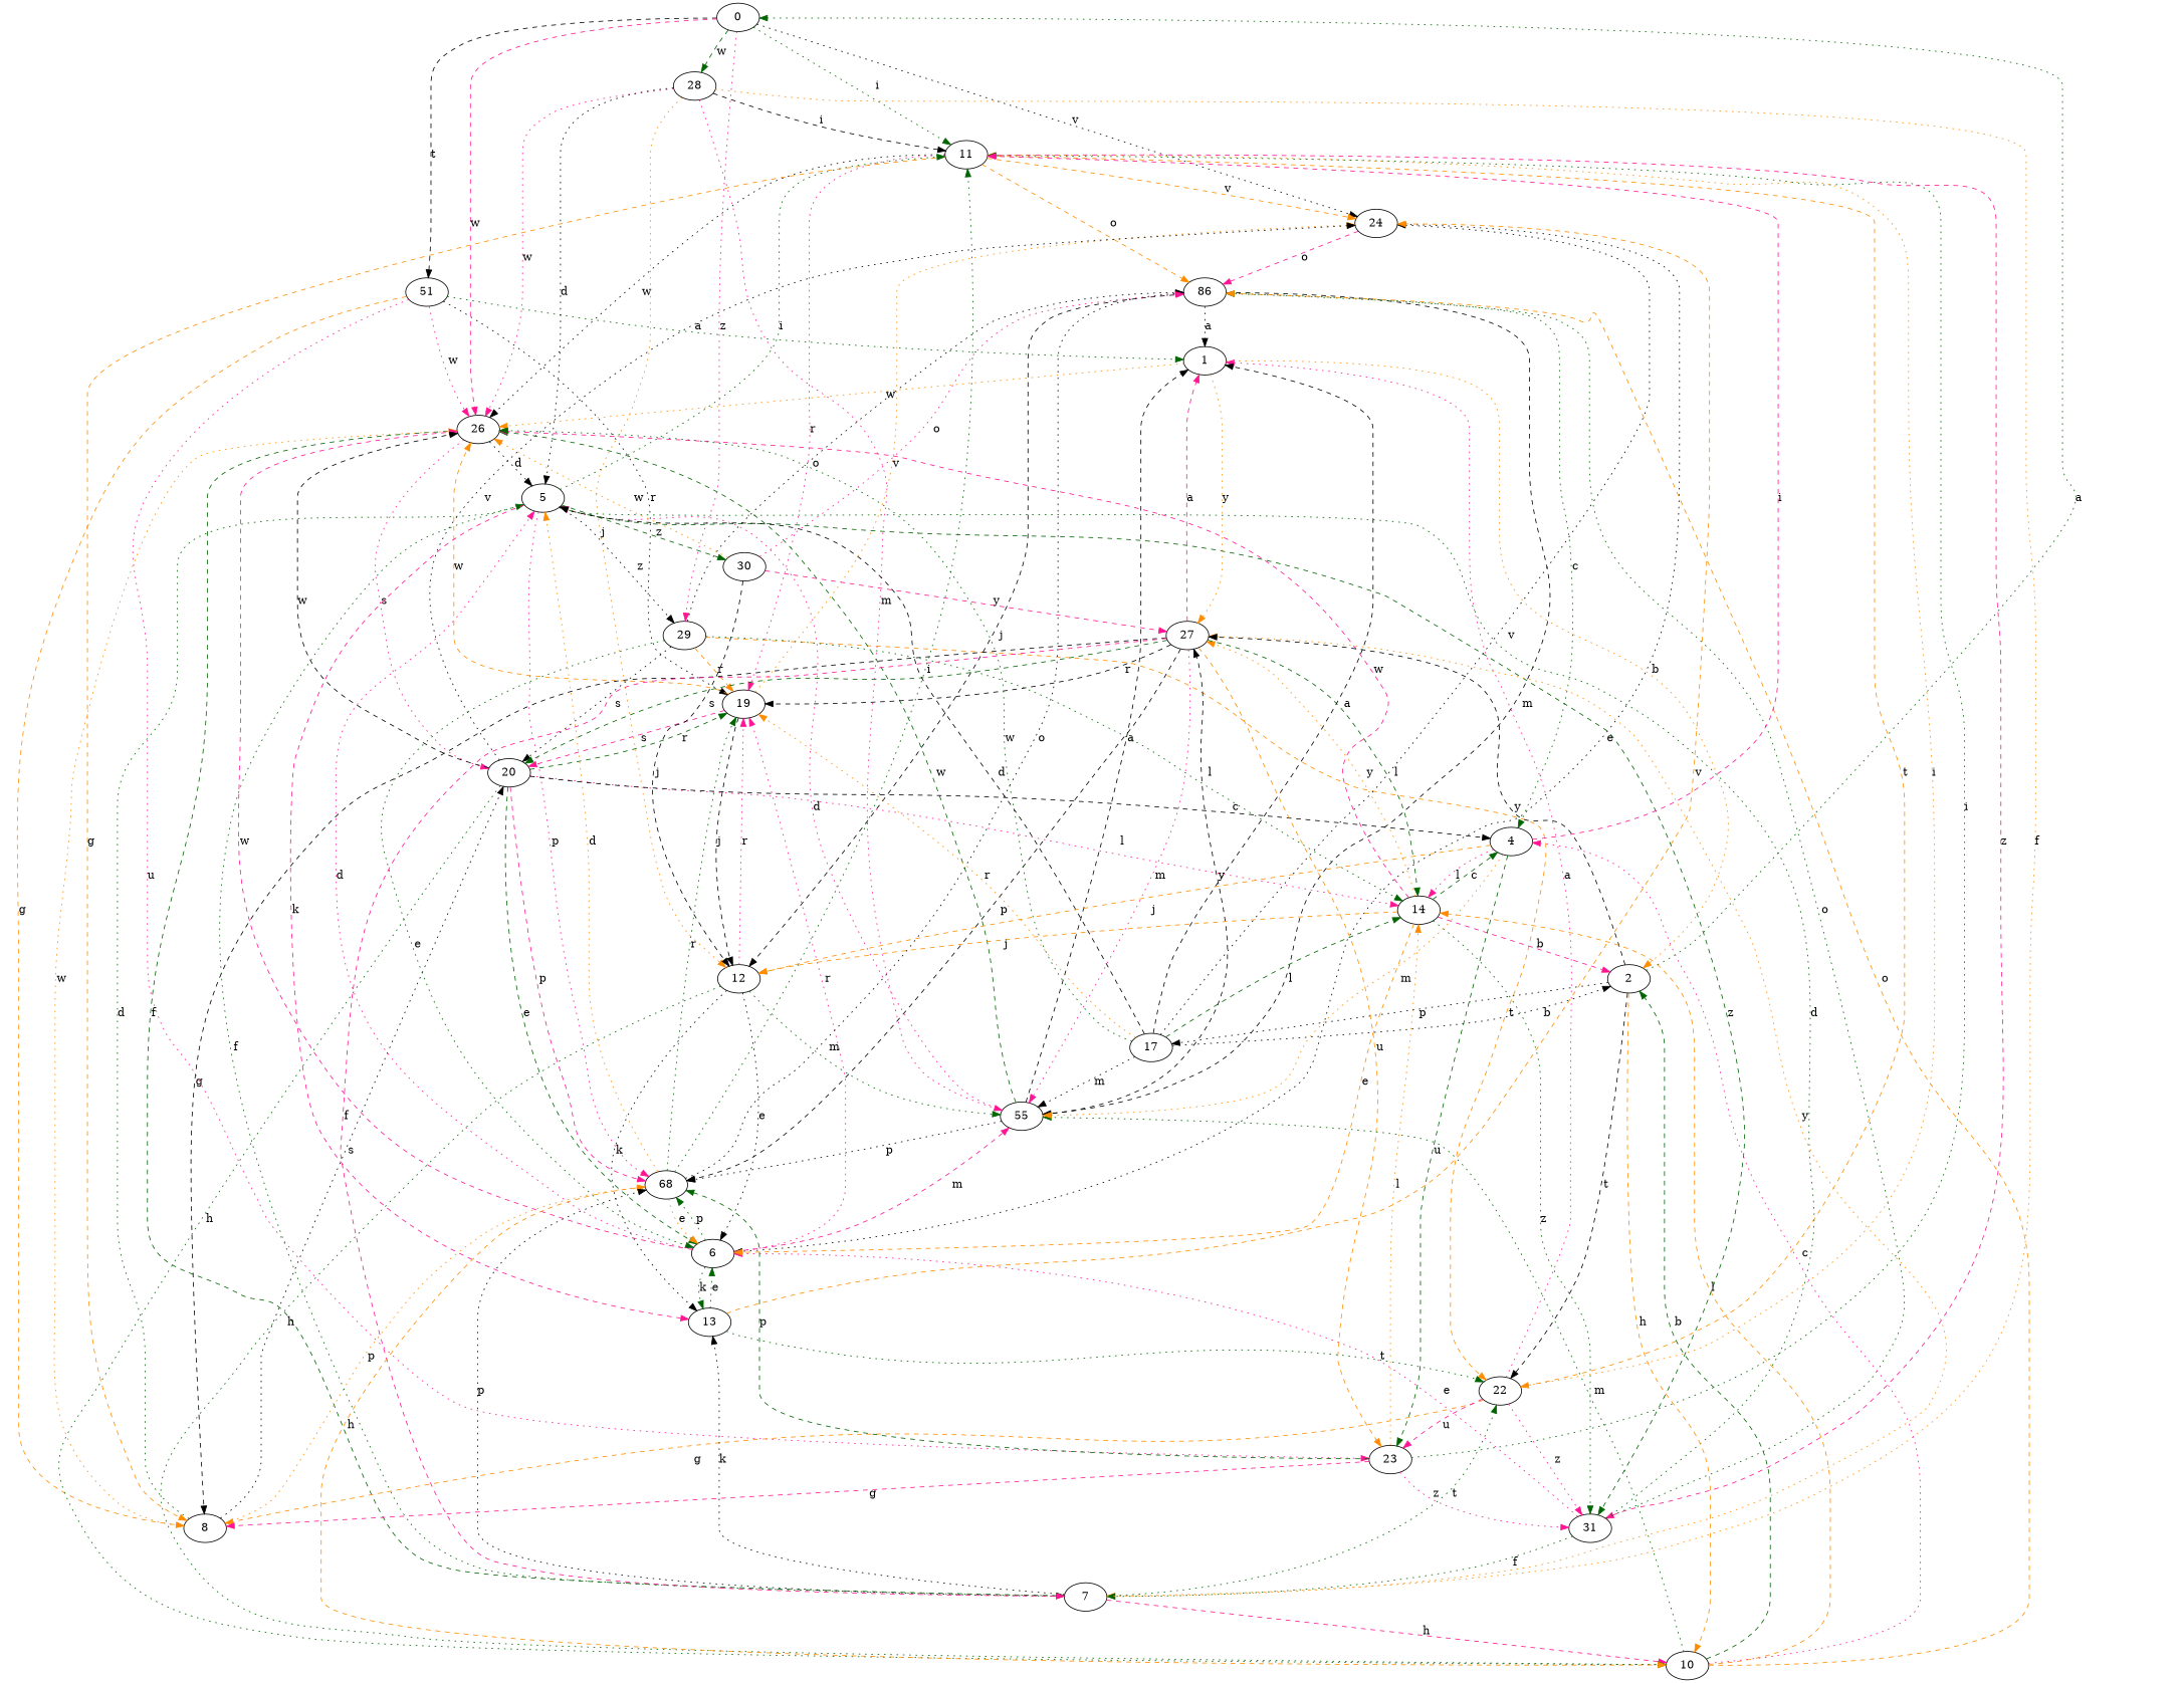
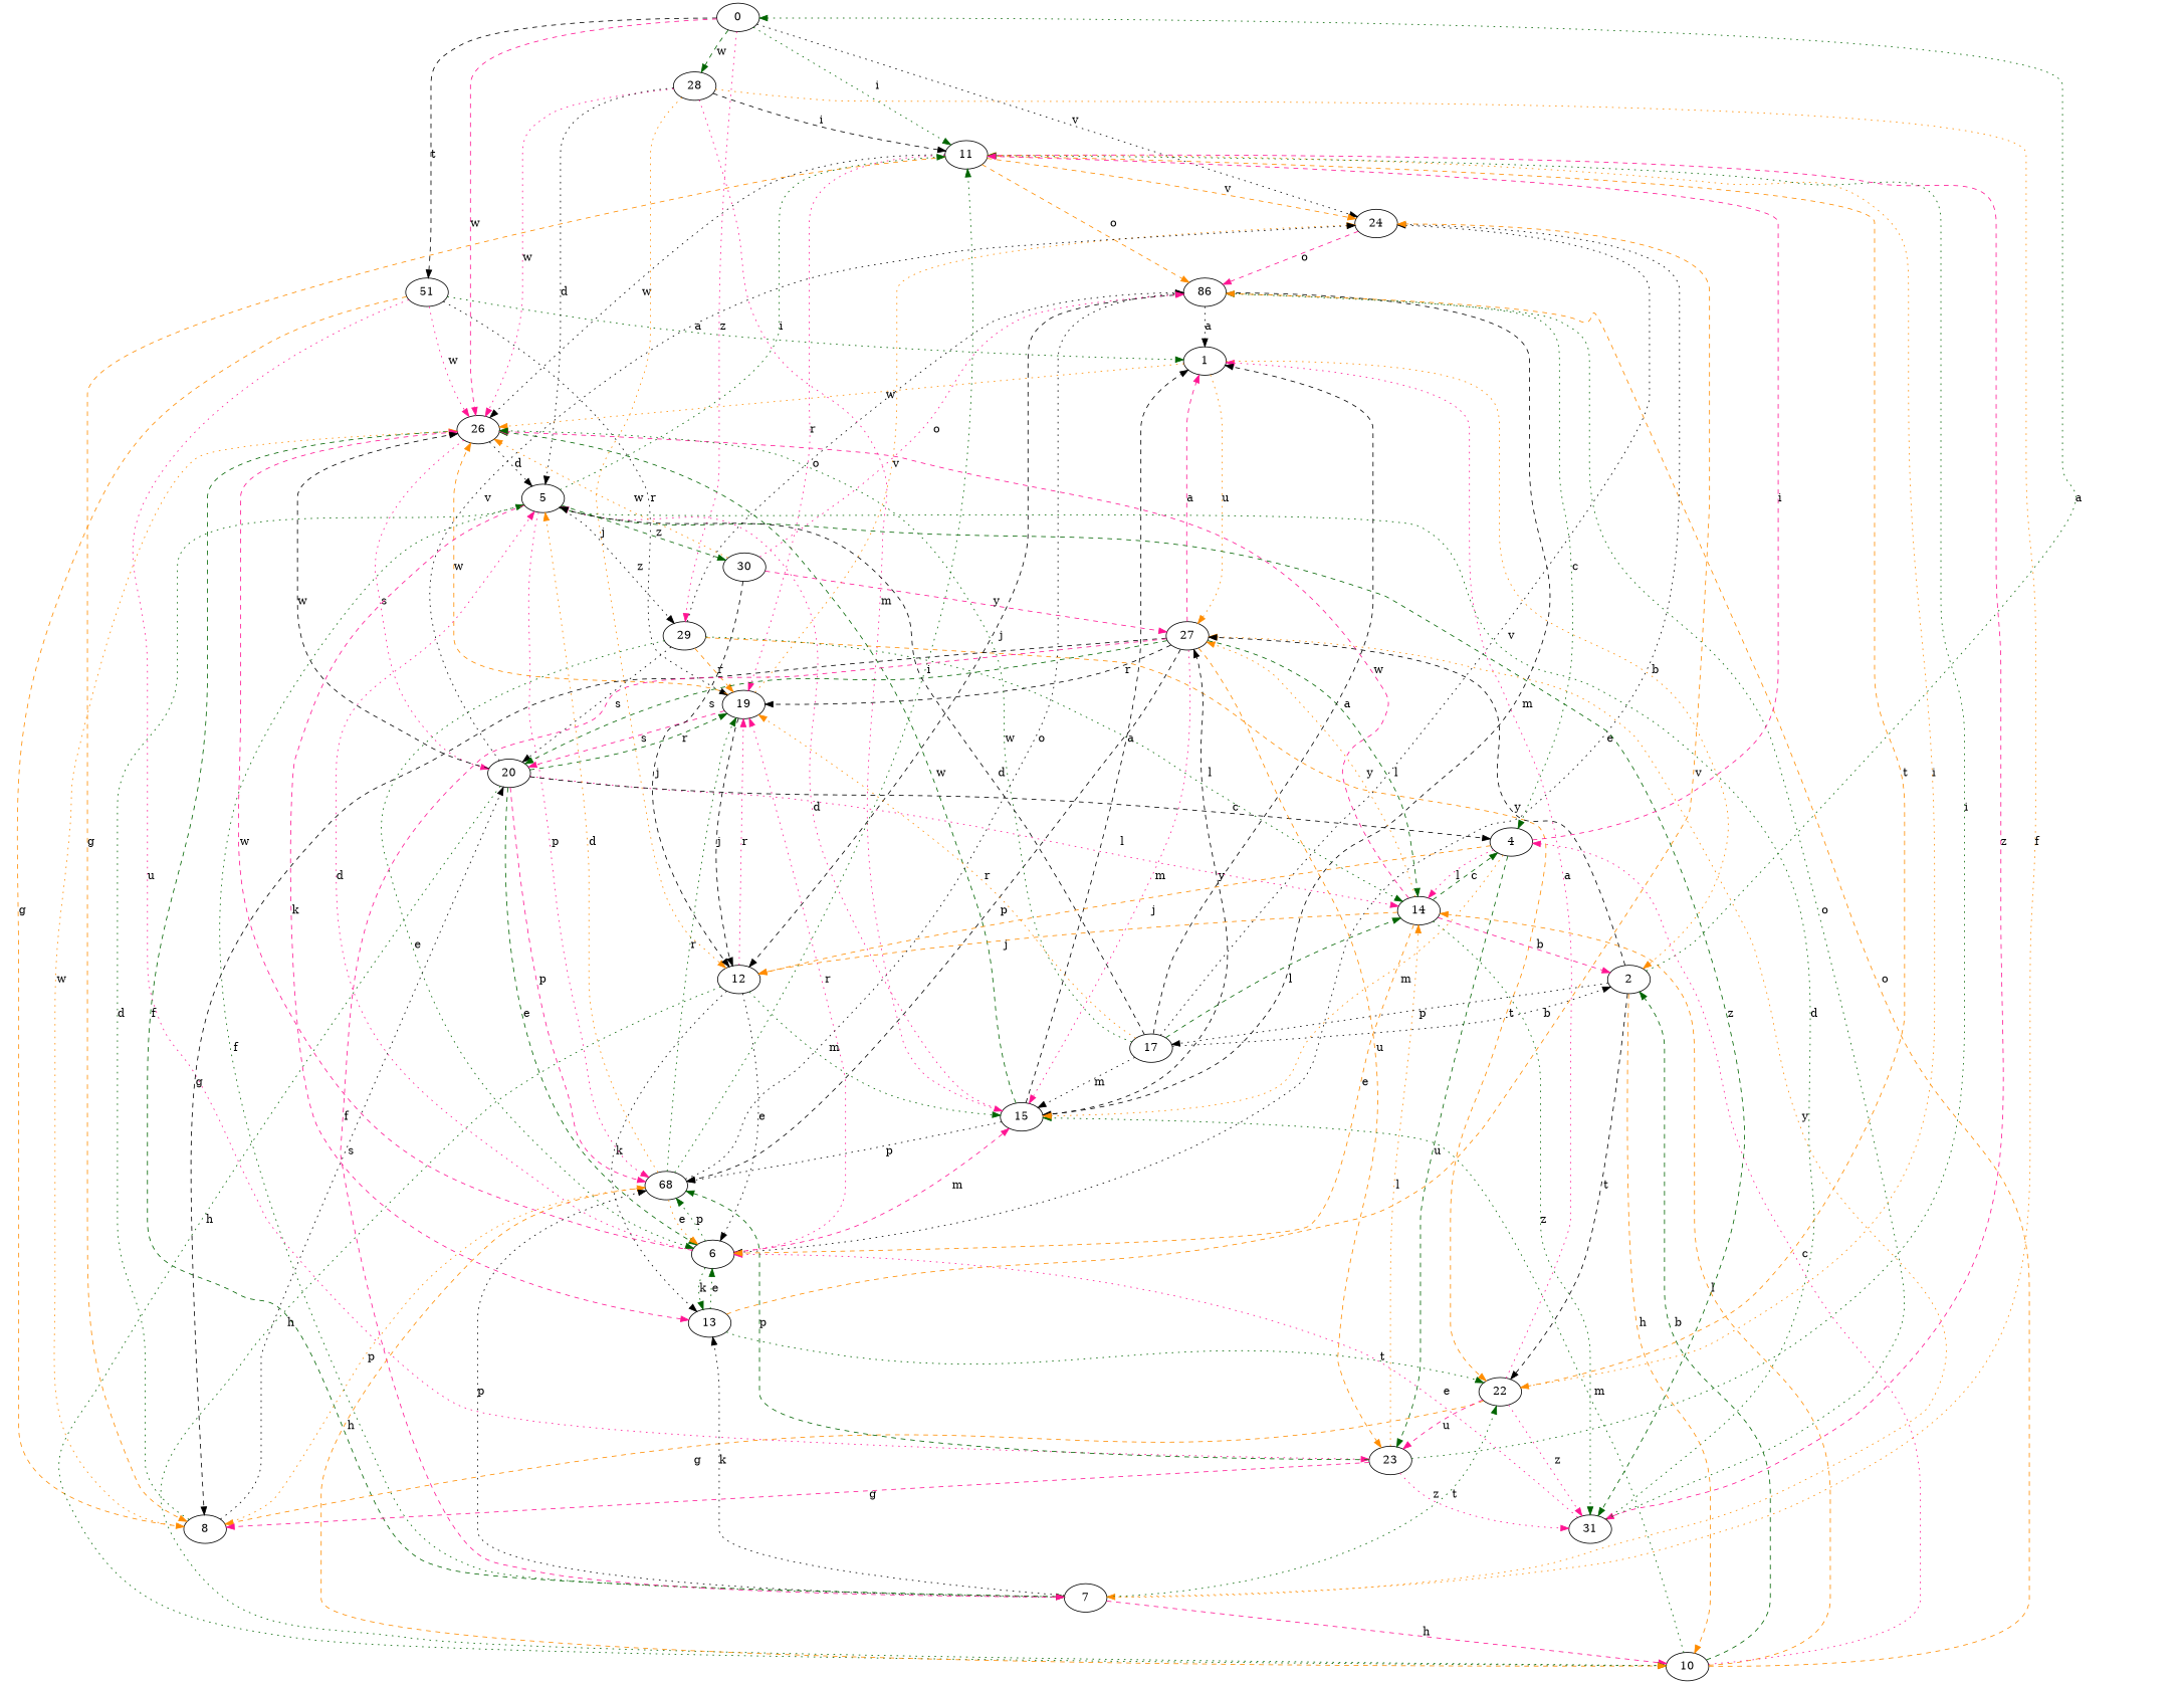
  strict digraph {
    edge [color=darkgreen style=dotted]
    0
    11
    n3 [label=51]
    24
    n5 [label=28]
    26
    29
    22
    31
    19
    8
    n12 [label=86]
    1
    23
    6
    12
-   15 [label=55]
+   15
    5
    7
    20
    14
    2
    27
    10
    17
    n26 [label=68]
    4
    13
    30
    0 -> 11 [label=i]
    0 -> n3 [color=black label=t style=dashed]
    0 -> 24 [color=black label=v]
    0 -> n5 [label=w style=dashed]
    0 -> 26 [color=deeppink label=w style=dashed]
    0 -> 29 [color=deeppink label=z]
    11 -> 24 [color=darkorange label=v style=dashed]
    11 -> 26 [color=black label=w]
    11 -> 22 [color=darkorange label=t style=dashed]
    11 -> 31 [color=deeppink label=z style=dashed]
    11 -> 19 [color=deeppink label=r]
    11 -> 8 [color=darkorange label=g style=dashed]
    11 -> n12 [color=darkorange label=o style=dashed]
    n3 -> 26 [color=deeppink label=w]
    n3 -> 19 [color=black label=r]
    n3 -> 8 [color=darkorange label=g style=dashed]
    n3 -> 1 [label=a]
    n3 -> 23 [color=deeppink label=u]
    24 -> n12 [color=deeppink label=o style=dashed]
    24 -> 6 [color=black label=e]
    n5 -> 11 [color=black label=i style=dashed]
    n5 -> 26 [color=deeppink label=w]
    n5 -> 12 [color=darkorange label=j]
    n5 -> 15 [color=deeppink label=m]
    n5 -> 5 [color=black label=d]
    n5 -> 7 [color=darkorange label=f]
    26 -> 5 [color=black label=d]
    26 -> 7 [label=f style=dashed]
    26 -> 20 [color=deeppink label=s]
    29 -> 22 [color=darkorange label=t style=dashed]
    29 -> 19 [color=darkorange label=r style=dashed]
    29 -> n12 [color=black label=o]
    29 -> 6 [label=e]
    29 -> 20 [color=black label=s]
    29 -> 14 [label=l]
    22 -> 11 [color=darkorange label=i]
    22 -> 31 [color=deeppink label=z]
    22 -> 8 [color=darkorange label=g style=dashed]
    22 -> 1 [color=deeppink label=a]
    22 -> 23 [color=deeppink label=u style=dashed]
    31 -> n12 [label=o]
    31 -> 6 [color=deeppink label=e]
    31 -> 5 [label=d]
-   31 -> 7 [label=f]
    19 -> 24 [color=darkorange label=v]
    19 -> 26 [color=darkorange label=w style=dashed]
    19 -> 12 [color=black label=j style=dashed]
    19 -> 20 [color=deeppink label=s style=dashed]
    8 -> 26 [color=darkorange label=w]
    8 -> 5 [label=d]
    8 -> 20 [color=black label=s]
    8 -> n26 [color=darkorange label=p]
    n12 -> 1 [color=black label=a]
    n12 -> 12 [color=black label=j style=dashed]
    n12 -> 15 [color=black label=m style=dashed]
    n12 -> 4 [label=c]
    1 -> 26 [color=darkorange label=w]
    1 -> 2 [color=darkorange label=b]
-   1 -> 27 [color=darkorange label=y]
+   1 -> 27 [color=darkorange label=u]
    23 -> 11 [label=i]
    23 -> 31 [color=deeppink label=z]
    23 -> 8 [color=deeppink label=g style=dashed]
    23 -> 14 [color=darkorange label=l]
    23 -> n26 [label=p style=dashed]
    6 -> 26 [color=deeppink label=w style=dashed]
    6 -> 19 [color=deeppink label=r]
    6 -> 15 [color=deeppink label=m style=dashed]
    6 -> 5 [color=deeppink label=d]
    6 -> n26 [label=p]
    6 -> 13 [label=k]
    12 -> 19 [color=deeppink label=r]
    12 -> 6 [color=black label=e]
    12 -> 15 [label=m]
    12 -> 10 [label=h]
    12 -> 13 [color=black label=k]
    15 -> 26 [label=w style=dashed]
    15 -> 1 [color=black label=a style=dashed]
    15 -> 5 [color=deeppink label=d]
    15 -> 27 [color=black label=y style=dashed]
    15 -> n26 [color=black label=p]
    5 -> 11 [label=i]
    5 -> 29 [color=black label=z]
    5 -> 31 [label=z style=dashed]
    5 -> 7 [label=f]
    5 -> n26 [color=deeppink label=p]
    5 -> 13 [color=deeppink label=k style=dashed]
    5 -> 30 [label=z style=dashed]
    7 -> 22 [label=t]
    7 -> 27 [color=darkorange label=y]
    7 -> 10 [color=deeppink label=h style=dashed]
    7 -> n26 [color=black label=p]
    7 -> 13 [color=black label=k]
    20 -> 24 [color=black label=v]
    20 -> 26 [color=black label=w style=dashed]
    20 -> 19 [label=r style=dashed]
    20 -> 6 [label=e style=dashed]
    20 -> 14 [color=deeppink label=l]
    20 -> 10 [label=h]
    20 -> n26 [color=deeppink label=p style=dashed]
    20 -> 4 [color=black label=c style=dashed]
    14 -> 26 [color=deeppink label=w style=dashed]
    14 -> 31 [label=z]
    14 -> 6 [color=darkorange label=e style=dashed]
    14 -> 12 [color=darkorange label=j style=dashed]
    14 -> 2 [color=deeppink label=b style=dashed]
    14 -> 27 [color=darkorange label=y]
    14 -> 4 [label=c style=dashed]
    2 -> 0 [label=a]
    2 -> 22 [color=black label=t style=dashed]
    2 -> 27 [color=black label=y style=dashed]
    2 -> 10 [color=darkorange label=h style=dashed]
    2 -> 17 [color=black label=p]
    27 -> 19 [color=black label=r style=dashed]
    27 -> 8 [color=black label=g style=dashed]
    27 -> 1 [color=deeppink label=a style=dashed]
    27 -> 23 [color=darkorange label=u style=dashed]
    27 -> 15 [color=deeppink label=m]
    27 -> 7 [color=deeppink label=f style=dashed]
    27 -> 20 [label=s style=dashed]
    27 -> 14 [label=l style=dashed]
    27 -> n26 [color=black label=p style=dashed]
    10 -> n12 [color=darkorange label=o style=dashed]
    10 -> 15 [label=m]
    10 -> 14 [color=darkorange label=l style=dashed]
    10 -> 2 [label=b style=dashed]
    10 -> 4 [color=deeppink label=c]
    17 -> 24 [color=black label=v]
    17 -> 26 [label=w]
    17 -> 19 [color=darkorange label=r]
    17 -> 1 [color=black label=a style=dashed]
    17 -> 15 [color=black label=m]
    17 -> 5 [color=black label=d style=dashed]
    17 -> 14 [label=l style=dashed]
    17 -> 2 [color=black label=b]
    n26 -> 11 [label=i]
    n26 -> 19 [label=r]
    n26 -> n12 [color=black label=o]
    n26 -> 6 [color=darkorange label=e]
    n26 -> 5 [color=darkorange label=d]
    n26 -> 10 [color=darkorange label=h style=dashed]
    4 -> 11 [color=deeppink label=i style=dashed]
    4 -> 23 [label=u style=dashed]
    4 -> 12 [color=darkorange label=j style=dashed]
    4 -> 15 [color=darkorange label=m]
    4 -> 14 [color=deeppink label=l]
    13 -> 24 [color=darkorange label=v style=dashed]
    13 -> 22 [label=t]
    13 -> 6 [label=e]
    30 -> 26 [color=darkorange label=w]
    30 -> n12 [color=deeppink label=o]
    30 -> 12 [color=black label=j style=dashed]
    30 -> 27 [color=deeppink label=y style=dashed]
  }
